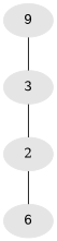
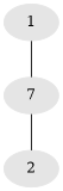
  graph {
    node [color=gray90 style=filled]
-   1 [super="+4+9+14+17+20" label=9]
-   7 [super="+3+17" label=3]
+   1 [super="+4+9+14+17+20"]
+   7 [super="+3+17"]
    2 [super="+3+5+13"]
-   6 [super="+12+15+16"]
    1 -- 7
    7 -- 2
-   2 -- 6
  }
